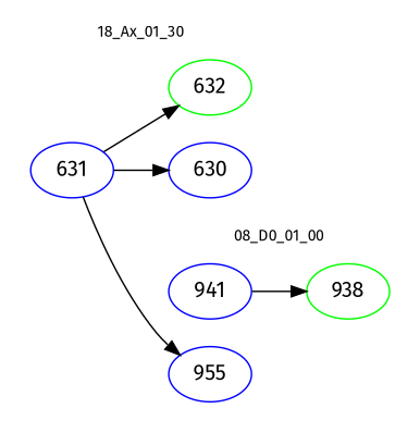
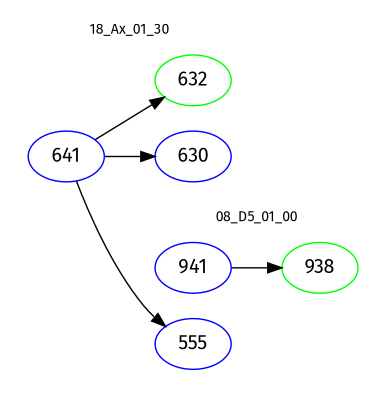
  digraph {
    fontname="Fira Sans"
    rankdir=LR
    node [color=blue fontname="Fira Sans"]
    edge [color=black fontname="Fira Sans"]
-   n1 [label=631]
+   n1 [label=641]
    n2 [label=630]
    n3 [color=green label=632]
    n4 [label=941]
    n5 [color=green label=938]
-   n6 [label=955]
+   n6 [label=555]
    subgraph cluster_1 {
      color=white
      fontsize=10
      label="18_Ax_01_30"
      n1
      n2
      n3
    }
    subgraph cluster_2 {
      color=white
      fontsize=10
-     label="08_D0_01_00"
+     label="08_D5_01_00"
      n4
      n5
      n6
    }
    n1 -> n2
    n1 -> n3
    n1 -> n6
    n4 -> n5
  }
